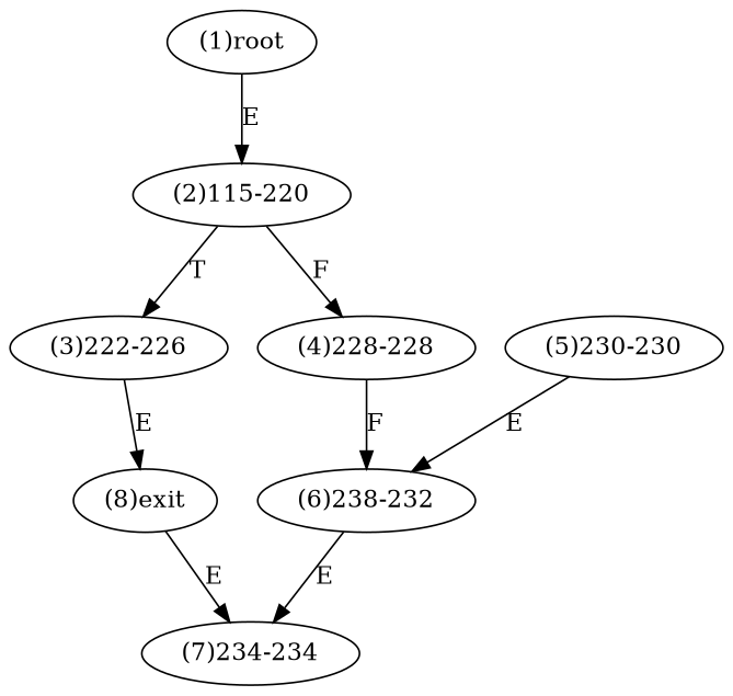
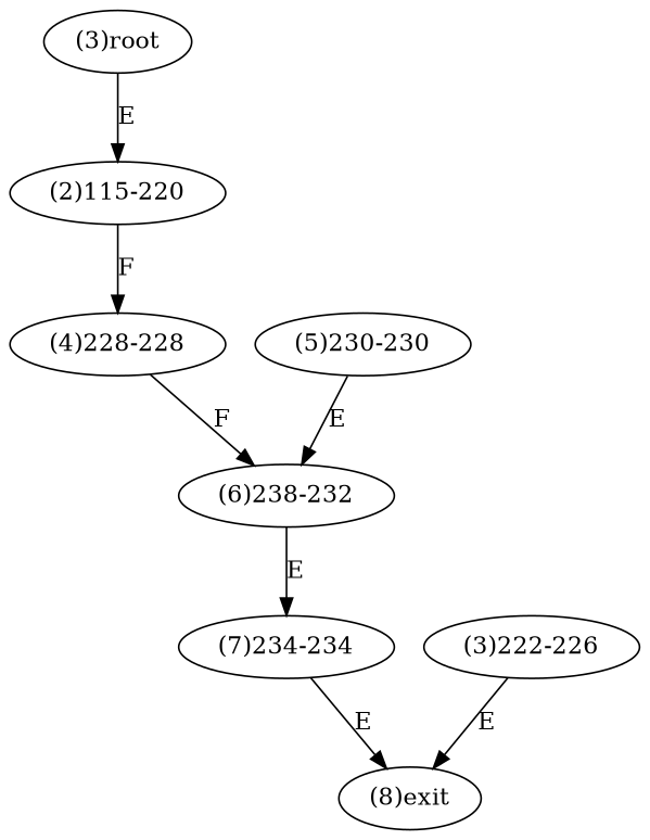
  digraph {
-   n1 [label="(1)root"]
+   n1 [label="(3)root"]
    n2 [label="(2)115-220"]
    n3 [label="(3)222-226"]
    n4 [label="(4)228-228"]
    n5 [label="(8)exit"]
    n6 [label="(6)238-232"]
    n7 [label="(7)234-234"]
    n8 [label="(5)230-230"]
    n1 -> n2 [label=E]
-   n2 -> n3 [label=T]
    n2 -> n4 [label=F]
    n3 -> n5 [label=E]
    n4 -> n6 [label=F]
    n6 -> n7 [label=E]
-   n5 -> n7 [label=E]
+   n7 -> n5 [label=E]
    n8 -> n6 [label=E]
  }
